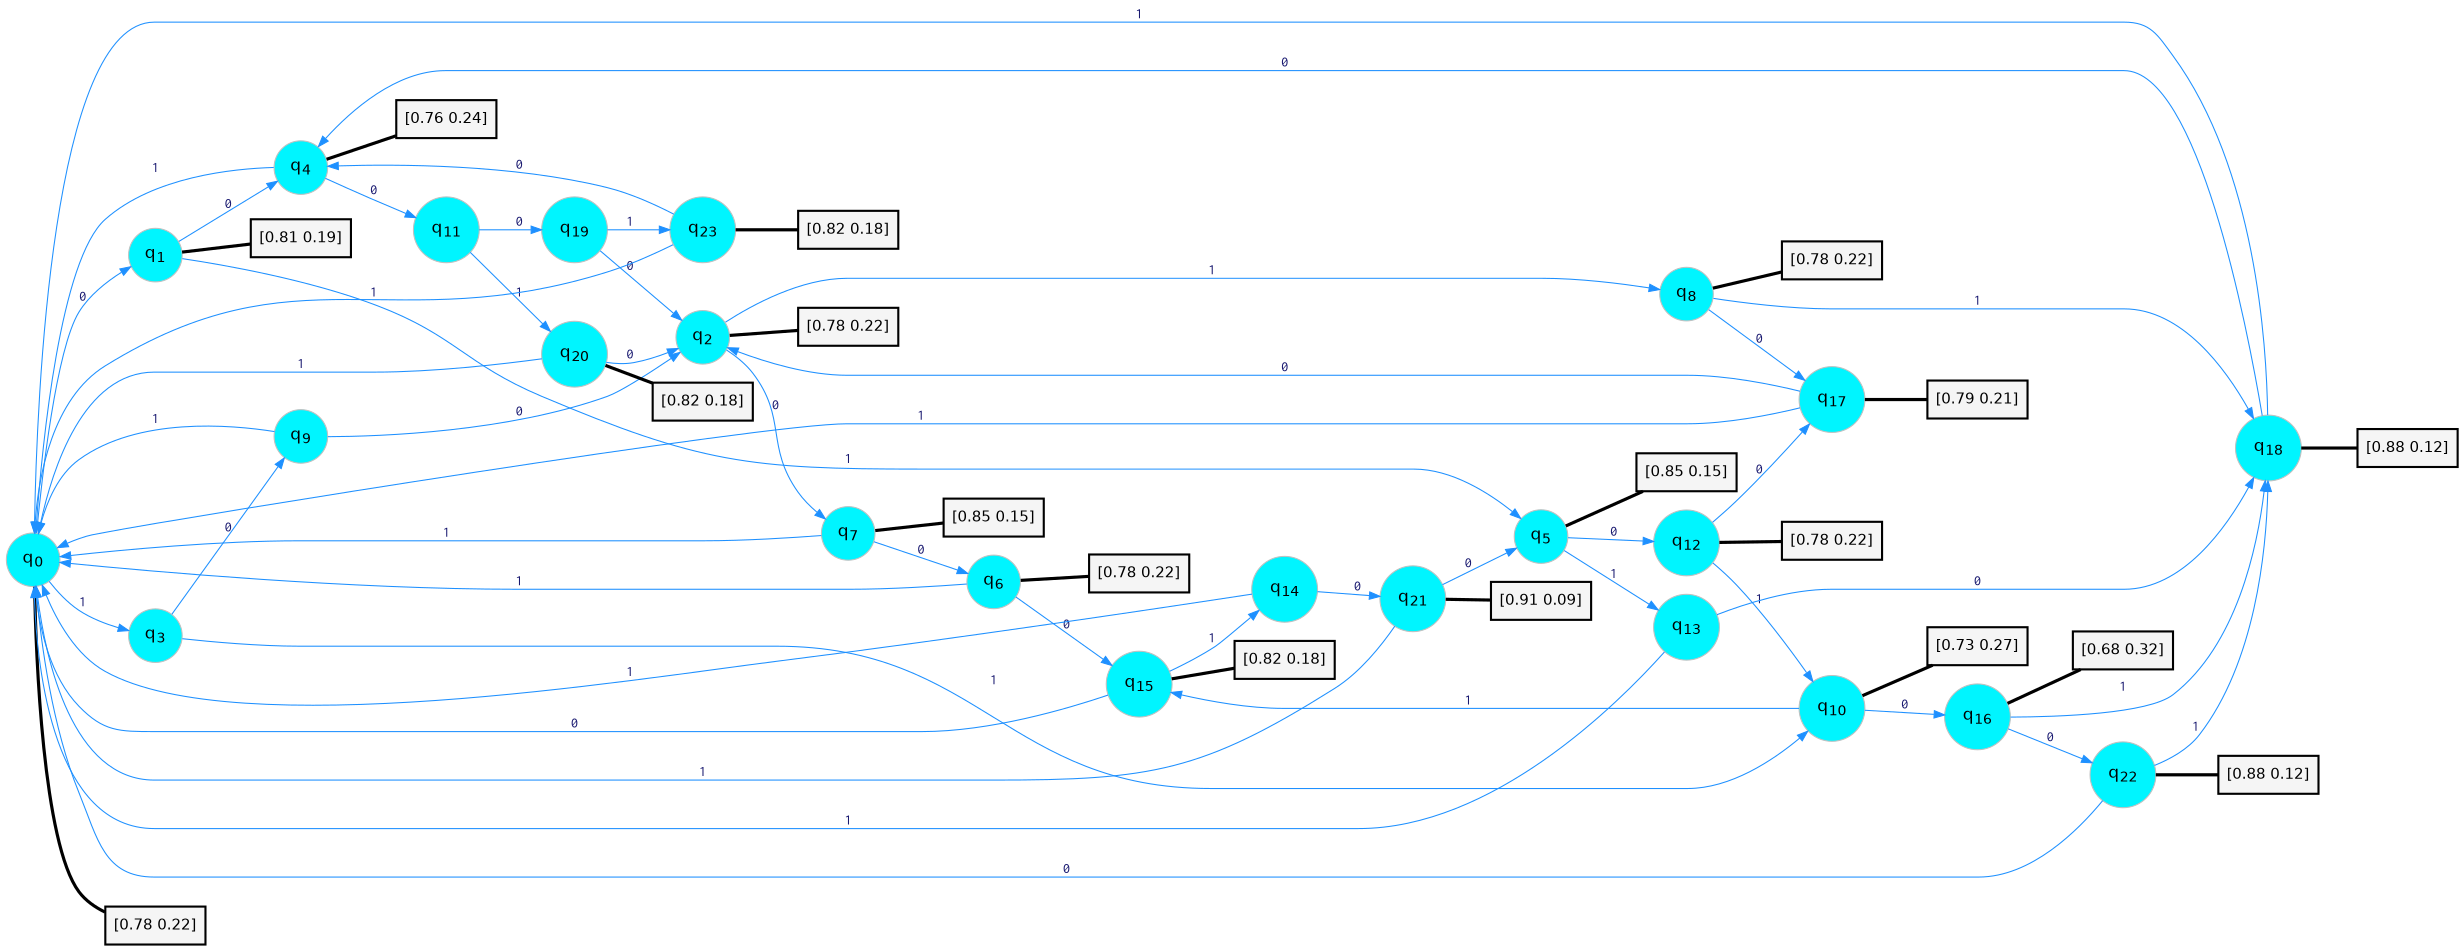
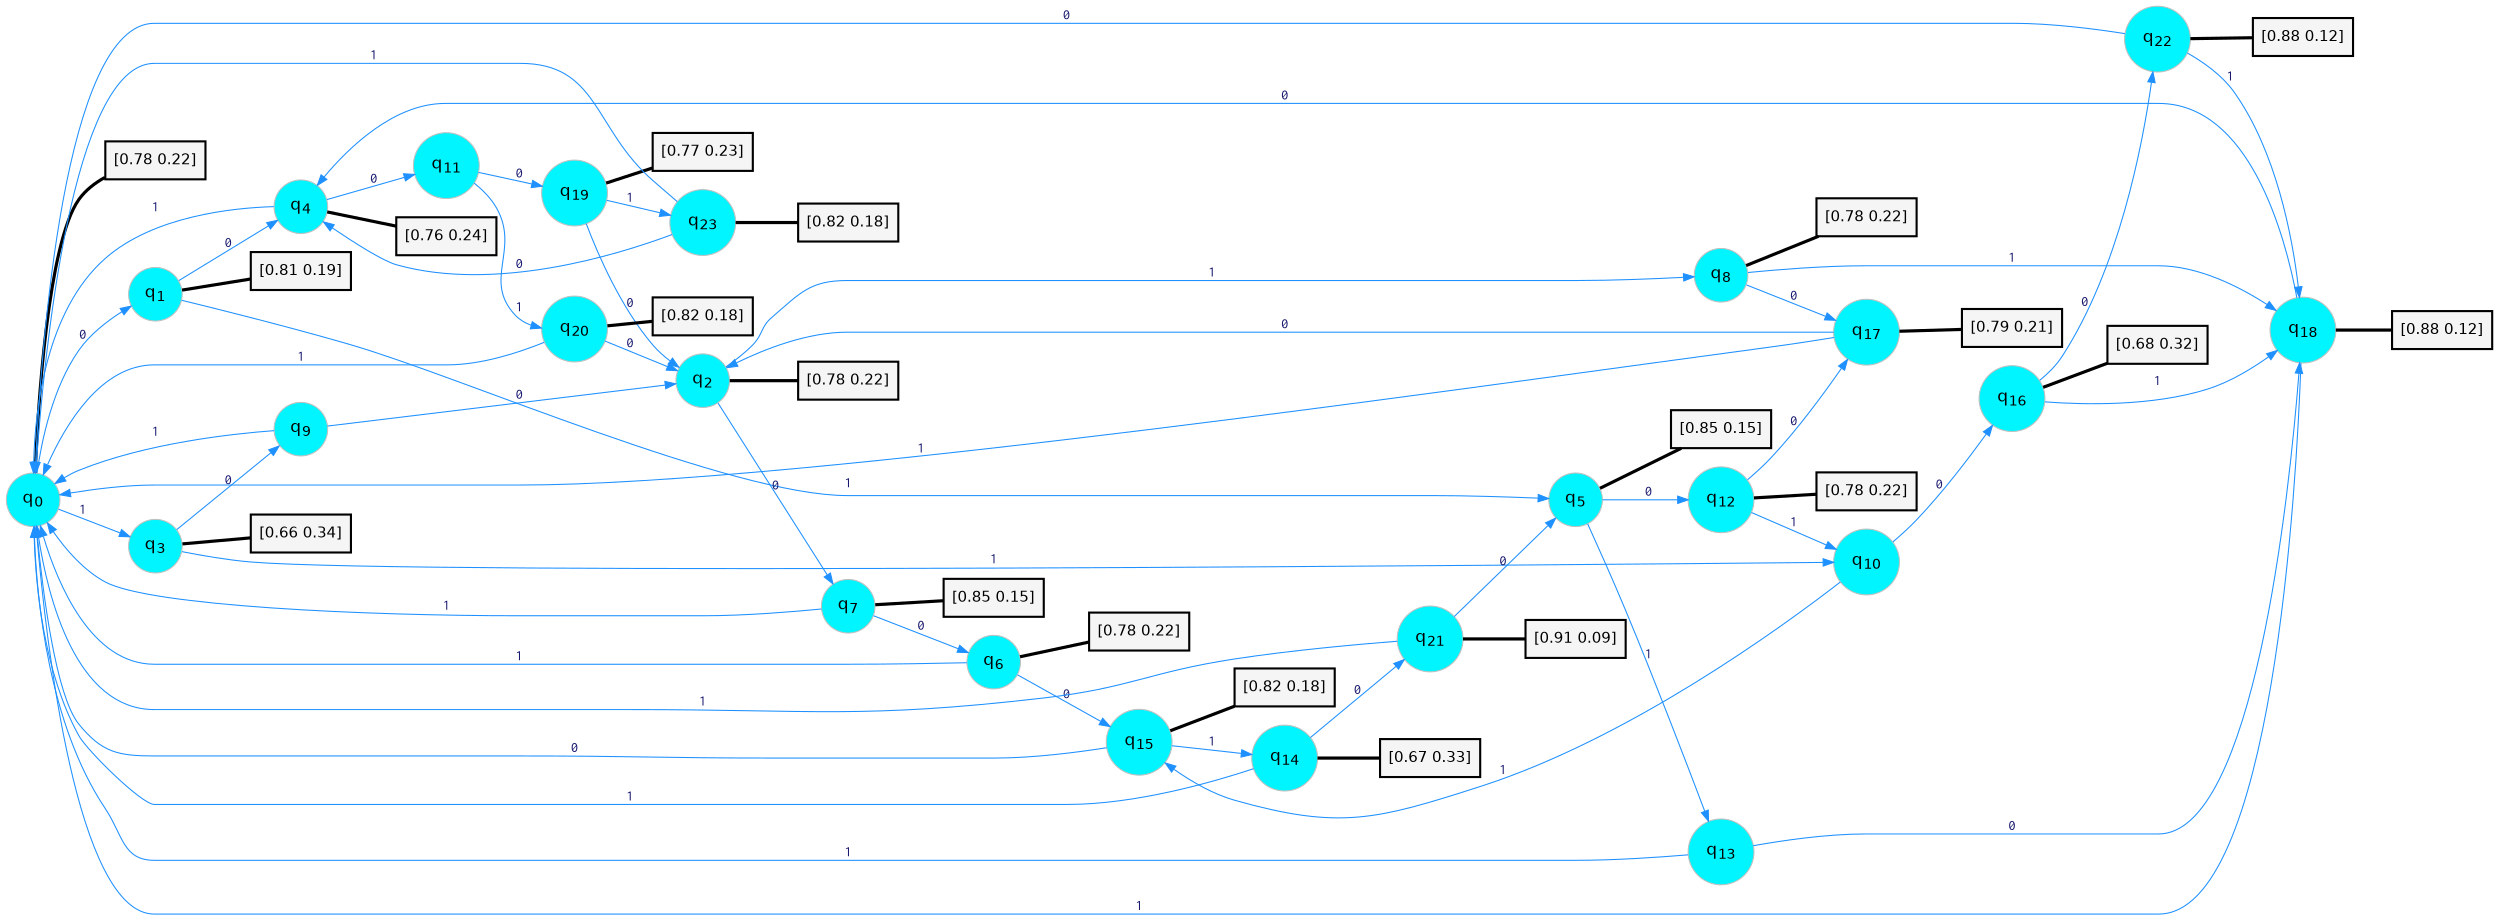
  digraph {
    rankdir=LR
    node [color=gray fillcolor=turquoise1 fontcolor=black fontname=Helvetica fontsize=16 fontweight=bold shape=circle style=filled]
    edge [arrowsize=1 color=dodgerblue1 fontcolor=midnightblue fontname=courier fontweight=bold penwidth=1 style=solid weight=20]
    n1 [label=<q<SUB>0</SUB>>]
    n2 [label=<q<SUB>1</SUB>>]
    n3 [label=<q<SUB>3</SUB>>]
    n4 [color=black fillcolor=whitesmoke fontsize=14 label="[0.78 0.22]" penwidth=2 shape=box]
    n5 [label=<q<SUB>4</SUB>>]
    n6 [label=<q<SUB>5</SUB>>]
    n7 [color=black fillcolor=whitesmoke fontsize=14 label="[0.81 0.19]" penwidth=2 shape=box]
    n8 [label=<q<SUB>9</SUB>>]
    n9 [label=<q<SUB>10</SUB>>]
+   n10 [color=black fillcolor=whitesmoke fontsize=14 label="[0.66 0.34]" penwidth=2 shape=box]
    n11 [label=<q<SUB>11</SUB>>]
    n12 [color=black fillcolor=whitesmoke fontsize=14 label="[0.76 0.24]" penwidth=2 shape=box]
    n13 [label=<q<SUB>12</SUB>>]
    n14 [label=<q<SUB>13</SUB>>]
    n15 [color=black fillcolor=whitesmoke fontsize=14 label="[0.85 0.15]" penwidth=2 shape=box]
    n16 [label=<q<SUB>2</SUB>>]
    n17 [label=<q<SUB>7</SUB>>]
    n18 [label=<q<SUB>8</SUB>>]
    n19 [color=black fillcolor=whitesmoke fontsize=14 label="[0.78 0.22]" penwidth=2 shape=box]
    n20 [label=<q<SUB>6</SUB>>]
    n21 [color=black fillcolor=whitesmoke fontsize=14 label="[0.85 0.15]" penwidth=2 shape=box]
    n22 [label=<q<SUB>17</SUB>>]
    n23 [label=<q<SUB>18</SUB>>]
    n24 [color=black fillcolor=whitesmoke fontsize=14 label="[0.78 0.22]" penwidth=2 shape=box]
    n25 [label=<q<SUB>15</SUB>>]
    n26 [label=<q<SUB>16</SUB>>]
-   n27 [color=black fillcolor=whitesmoke fontsize=14 label="[0.73 0.27]" penwidth=2 shape=box]
    n28 [label=<q<SUB>19</SUB>>]
    n29 [label=<q<SUB>20</SUB>>]
    n30 [color=black fillcolor=whitesmoke fontsize=14 label="[0.78 0.22]" penwidth=2 shape=box]
    n31 [color=black fillcolor=whitesmoke fontsize=14 label="[0.78 0.22]" penwidth=2 shape=box]
    n32 [label=<q<SUB>14</SUB>>]
    n33 [color=black fillcolor=whitesmoke fontsize=14 label="[0.82 0.18]" penwidth=2 shape=box]
    n34 [color=black fillcolor=whitesmoke fontsize=14 label="[0.79 0.21]" penwidth=2 shape=box]
    n35 [color=black fillcolor=whitesmoke fontsize=14 label="[0.88 0.12]" penwidth=2 shape=box]
    n36 [label=<q<SUB>22</SUB>>]
    n37 [color=black fillcolor=whitesmoke fontsize=14 label="[0.68 0.32]" penwidth=2 shape=box]
    n38 [label=<q<SUB>23</SUB>>]
+   n39 [color=black fillcolor=whitesmoke fontsize=14 label="[0.77 0.23]" penwidth=2 shape=box]
    n40 [color=black fillcolor=whitesmoke fontsize=14 label="[0.82 0.18]" penwidth=2 shape=box]
    n41 [label=<q<SUB>21</SUB>>]
+   n42 [color=black fillcolor=whitesmoke fontsize=14 label="[0.67 0.33]" penwidth=2 shape=box]
    n43 [color=black fillcolor=whitesmoke fontsize=14 label="[0.91 0.09]" penwidth=2 shape=box]
    n44 [color=black fillcolor=whitesmoke fontsize=14 label="[0.88 0.12]" penwidth=2 shape=box]
    n45 [color=black fillcolor=whitesmoke fontsize=14 label="[0.82 0.18]" penwidth=2 shape=box]
    n1 -> n2 [label=0]
    n1 -> n3 [label=1]
    n1 -> n4 [arrowhead=none color=black penwidth=3]
    n2 -> n5 [label=0]
    n2 -> n6 [label=1]
    n2 -> n7 [arrowhead=none color=black penwidth=3]
    n3 -> n8 [label=0]
    n3 -> n9 [label=1]
+   n3 -> n10 [arrowhead=none color=black penwidth=3]
    n5 -> n1 [label=1]
    n5 -> n11 [label=0]
    n5 -> n12 [arrowhead=none color=black penwidth=3]
    n6 -> n13 [label=0]
    n6 -> n14 [label=1]
    n6 -> n15 [arrowhead=none color=black penwidth=3]
    n8 -> n1 [label=1]
    n8 -> n16 [label=0]
    n9 -> n25 [label=1]
    n9 -> n26 [label=0]
-   n9 -> n27 [arrowhead=none color=black penwidth=3]
    n11 -> n28 [label=0]
    n11 -> n29 [label=1]
    n13 -> n9 [label=1]
    n13 -> n22 [label=0]
    n13 -> n30 [arrowhead=none color=black penwidth=3]
    n14 -> n1 [label=1]
    n14 -> n23 [label=0]
    n16 -> n17 [label=0]
    n16 -> n18 [label=1]
    n16 -> n19 [arrowhead=none color=black penwidth=3]
    n17 -> n1 [label=1]
    n17 -> n20 [label=0]
    n17 -> n21 [arrowhead=none color=black penwidth=3]
    n18 -> n22 [label=0]
    n18 -> n23 [label=1]
    n18 -> n24 [arrowhead=none color=black penwidth=3]
    n20 -> n1 [label=1]
    n20 -> n25 [label=0]
    n20 -> n31 [arrowhead=none color=black penwidth=3]
    n22 -> n1 [label=1]
    n22 -> n16 [label=0]
    n22 -> n34 [arrowhead=none color=black penwidth=3]
    n23 -> n1 [label=1]
    n23 -> n5 [label=0]
    n23 -> n35 [arrowhead=none color=black penwidth=3]
    n25 -> n1 [label=0]
    n25 -> n32 [label=1]
    n25 -> n33 [arrowhead=none color=black penwidth=3]
    n26 -> n23 [label=1]
    n26 -> n36 [label=0]
    n26 -> n37 [arrowhead=none color=black penwidth=3]
    n28 -> n16 [label=0]
    n28 -> n38 [label=1]
+   n28 -> n39 [arrowhead=none color=black penwidth=3]
    n29 -> n1 [label=1]
    n29 -> n16 [label=0]
    n29 -> n40 [arrowhead=none color=black penwidth=3]
    n32 -> n1 [label=1]
    n32 -> n41 [label=0]
+   n32 -> n42 [arrowhead=none color=black penwidth=3]
    n36 -> n1 [label=0]
    n36 -> n23 [label=1]
    n36 -> n44 [arrowhead=none color=black penwidth=3]
    n38 -> n1 [label=1]
    n38 -> n5 [label=0]
    n38 -> n45 [arrowhead=none color=black penwidth=3]
    n41 -> n1 [label=1]
    n41 -> n6 [label=0]
    n41 -> n43 [arrowhead=none color=black penwidth=3]
  }
